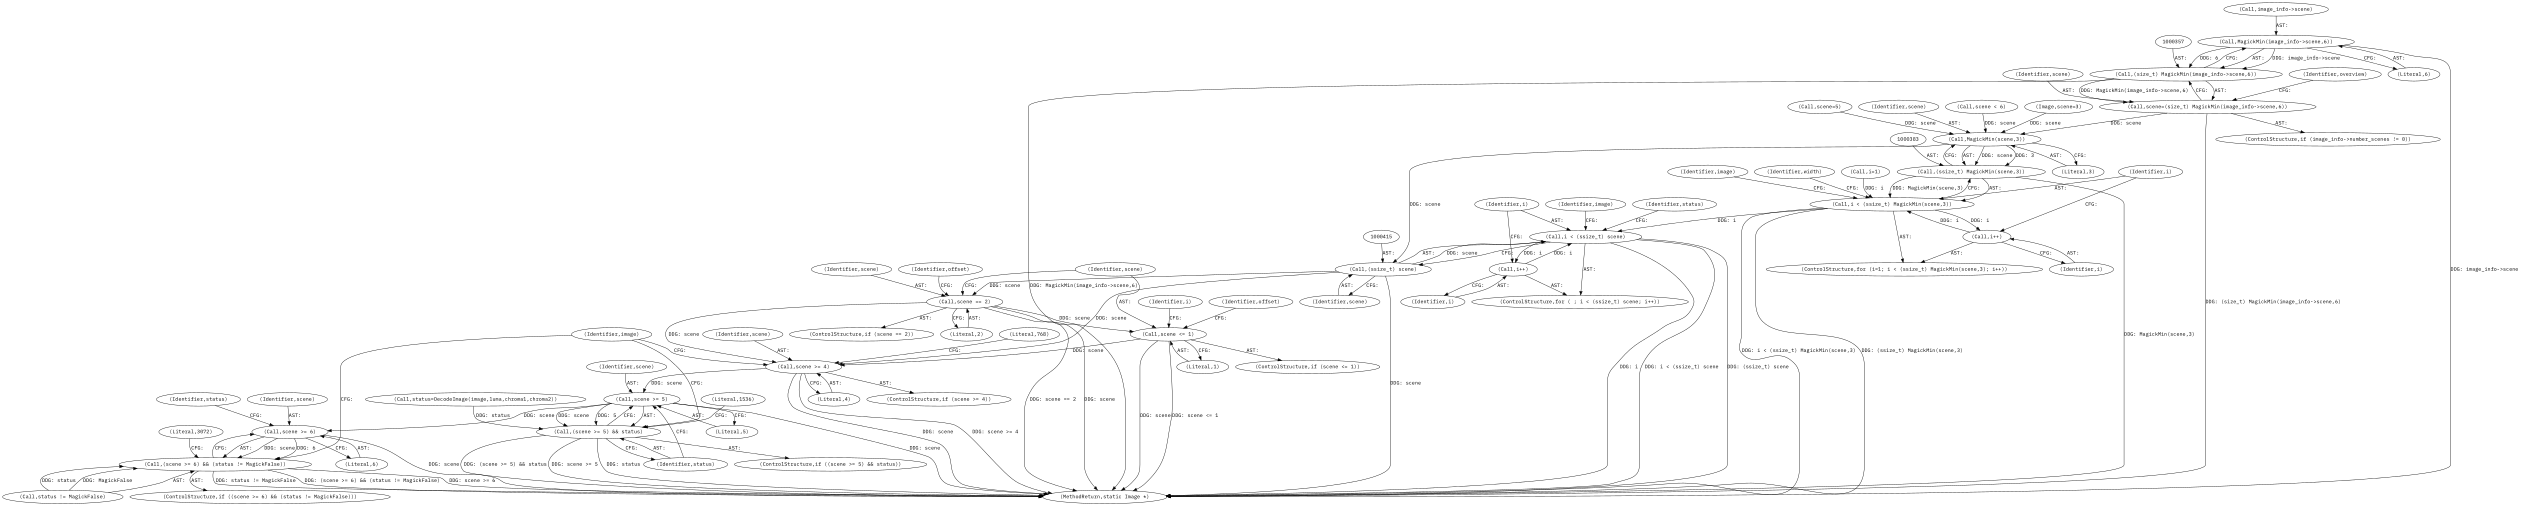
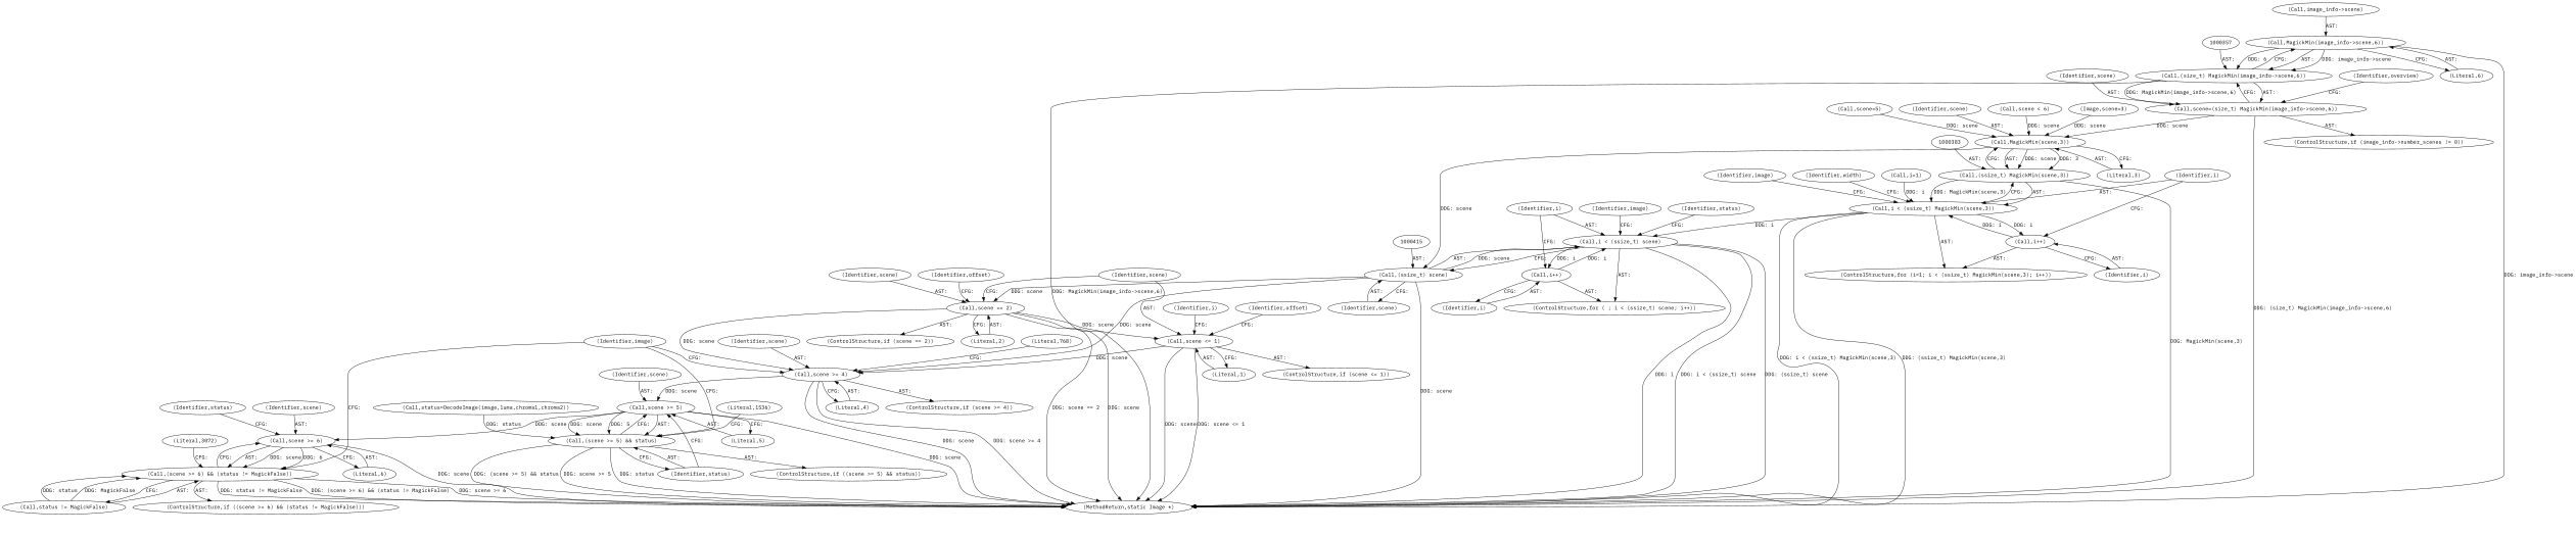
  digraph {
    fontname="IBM Plex Mono"
    node [fontname="IBM Plex Mono"]
    edge [fontname="IBM Plex Mono"]
    n1 [label="(Call,MagickMin(image_info->scene,6))"]
    n2 [label="(Call,(size_t) MagickMin(image_info->scene,6))"]
    n3 [label="(Literal,6)"]
    n4 [label="(MethodReturn,static Image *)"]
    n5 [label="(Call,scene=(size_t) MagickMin(image_info->scene,6))"]
    n6 [label="(Call,MagickMin(scene,3))"]
    n7 [label="(ControlStructure,if (image_info->number_scenes != 0))"]
    n8 [label="(Call,(ssize_t) MagickMin(scene,3))"]
    n9 [label="(Call,(ssize_t) scene)"]
    n10 [label="(Literal,3)"]
    n11 [label="(Call,i < (ssize_t) MagickMin(scene,3))"]
    n12 [label="(Call,i < (ssize_t) scene)"]
    n13 [label="(Call,scene == 2)"]
    n14 [label="(Call,scene >= 4)"]
    n15 [label="(Identifier,scene)"]
    n16 [label="(Call,i++)"]
    n17 [label="(ControlStructure,for (i=1; i < (ssize_t) MagickMin(scene,3); i++))"]
    n18 [label="(Identifier,i)"]
    n19 [label="(Call,i++)"]
    n20 [label="(ControlStructure,for ( ; i < (ssize_t) scene; i++))"]
    n21 [label="(Identifier,i)"]
    n22 [label="(Call,scene <= 1)"]
    n23 [label="(Literal,2)"]
    n24 [label="(ControlStructure,if (scene == 2))"]
    n25 [label="(Call,scene >= 5)"]
    n26 [label="(Literal,4)"]
    n27 [label="(ControlStructure,if (scene >= 4))"]
    n28 [label="(Literal,1)"]
    n29 [label="(ControlStructure,if (scene <= 1))"]
    n30 [label="(Call,(scene >= 5) && status)"]
    n31 [label="(Call,scene >= 6)"]
    n32 [label="(Literal,5)"]
    n33 [label="(Identifier,status)"]
    n34 [label="(ControlStructure,if ((scene >= 5) && status))"]
    n35 [label="(Call,(scene >= 6) && (status != MagickFalse))"]
    n36 [label="(Literal,6)"]
    n37 [label="(ControlStructure,if ((scene >= 6) && (status != MagickFalse)))"]
    n38 [label="(Call,status != MagickFalse)"]
    n39 [label="(Call,scene=5)"]
    n40 [label="(Identifier,scene)"]
    n41 [label="(Call,image_info->scene)"]
    n42 [label="(Identifier,offset)"]
    n43 [label="(Identifier,scene)"]
    n44 [label="(Identifier,status)"]
    n45 [label="(Call,scene < 6)"]
    n46 [label="(Identifier,scene)"]
    n47 [label="(Identifier,i)"]
    n48 [label="(Identifier,image)"]
    n49 [label="(Literal,768)"]
    n50 [label="(Literal,3072)"]
    n51 [label="(Identifier,image)"]
    n52 [label="(Identifier,image)"]
    n53 [label="(Identifier,status)"]
    n54 [label="(Identifier,i)"]
    n55 [label="(Literal,1536)"]
    n56 [label="(Identifier,i)"]
    n57 [label="(Image,scene=3)"]
    n58 [label="(Identifier,scene)"]
    n59 [label="(Identifier,offset)"]
    n60 [label="(Identifier,width)"]
    n61 [label="(Identifier,scene)"]
    n62 [label="(Call,status=DecodeImage(image,luma,chroma1,chroma2))"]
    n63 [label="(Identifier,overview)"]
    n64 [label="(Call,i=1)"]
    n65 [label="(Identifier,scene)"]
    n66 [label="(Identifier,scene)"]
    1000357
    1000383
    1000415
    n1 -> n2 [label="AST: "]
    n1 -> n2 [label="DDG: image_info->scene"]
    n1 -> n2 [label="DDG: 6"]
    n1 -> n3 [label="CFG: "]
    n1 -> n4 [label="DDG: image_info->scene"]
    n2 -> n1 [label="CFG: "]
    n2 -> n4 [label="DDG: MagickMin(image_info->scene,6)"]
    n2 -> n5 [label="AST: "]
    n2 -> n5 [label="DDG: MagickMin(image_info->scene,6)"]
    n3 -> n1 [label="AST: "]
    n5 -> n2 [label="CFG: "]
    n5 -> n4 [label="DDG: (size_t) MagickMin(image_info->scene,6)"]
    n5 -> n6 [label="DDG: scene"]
    n5 -> n7 [label="AST: "]
    n6 -> n8 [label="AST: "]
    n6 -> n8 [label="DDG: scene"]
    n6 -> n8 [label="DDG: 3"]
    n6 -> n9 [label="DDG: scene"]
    n6 -> n10 [label="CFG: "]
    n8 -> n4 [label="DDG: MagickMin(scene,3)"]
    n8 -> n6 [label="CFG: "]
    n8 -> n11 [label="AST: "]
    n8 -> n11 [label="DDG: MagickMin(scene,3)"]
    n9 -> n4 [label="DDG: scene"]
    n9 -> n12 [label="AST: "]
    n9 -> n12 [label="DDG: scene"]
    n9 -> n13 [label="DDG: scene"]
    n9 -> n14 [label="DDG: scene"]
    n9 -> n15 [label="CFG: "]
    n10 -> n6 [label="AST: "]
    n11 -> n4 [label="DDG: i < (ssize_t) MagickMin(scene,3)"]
    n11 -> n4 [label="DDG: (ssize_t) MagickMin(scene,3)"]
    n11 -> n8 [label="CFG: "]
    n11 -> n12 [label="DDG: i"]
    n11 -> n16 [label="DDG: i"]
    n11 -> n17 [label="AST: "]
    n12 -> n4 [label="DDG: i < (ssize_t) scene"]
    n12 -> n4 [label="DDG: (ssize_t) scene"]
    n12 -> n4 [label="DDG: i"]
    n12 -> n9 [label="CFG: "]
    n12 -> n19 [label="DDG: i"]
    n12 -> n20 [label="AST: "]
    n13 -> n4 [label="DDG: scene == 2"]
    n13 -> n4 [label="DDG: scene"]
    n13 -> n14 [label="DDG: scene"]
    n13 -> n22 [label="DDG: scene"]
    n13 -> n23 [label="CFG: "]
    n13 -> n24 [label="AST: "]
    n14 -> n4 [label="DDG: scene"]
    n14 -> n4 [label="DDG: scene >= 4"]
    n14 -> n25 [label="DDG: scene"]
    n14 -> n26 [label="CFG: "]
    n14 -> n27 [label="AST: "]
    n15 -> n9 [label="AST: "]
    n16 -> n11 [label="DDG: i"]
    n16 -> n17 [label="AST: "]
    n16 -> n18 [label="CFG: "]
    n18 -> n16 [label="AST: "]
    n19 -> n12 [label="DDG: i"]
    n19 -> n20 [label="AST: "]
    n19 -> n21 [label="CFG: "]
    n21 -> n19 [label="AST: "]
    n22 -> n4 [label="DDG: scene <= 1"]
    n22 -> n4 [label="DDG: scene"]
    n22 -> n14 [label="DDG: scene"]
    n22 -> n28 [label="CFG: "]
    n22 -> n29 [label="AST: "]
    n23 -> n13 [label="AST: "]
    n25 -> n4 [label="DDG: scene"]
    n25 -> n30 [label="AST: "]
    n25 -> n30 [label="DDG: scene"]
    n25 -> n30 [label="DDG: 5"]
    n25 -> n31 [label="DDG: scene"]
    n25 -> n32 [label="CFG: "]
    n26 -> n14 [label="AST: "]
    n28 -> n22 [label="AST: "]
    n30 -> n4 [label="DDG: status"]
    n30 -> n4 [label="DDG: scene >= 5"]
    n30 -> n4 [label="DDG: (scene >= 5) && status"]
    n30 -> n25 [label="CFG: "]
    n30 -> n33 [label="CFG: "]
    n30 -> n34 [label="AST: "]
    n31 -> n4 [label="DDG: scene"]
    n31 -> n35 [label="AST: "]
    n31 -> n35 [label="DDG: scene"]
    n31 -> n35 [label="DDG: 6"]
    n31 -> n36 [label="CFG: "]
    n32 -> n25 [label="AST: "]
    n33 -> n25 [label="CFG: "]
    n33 -> n30 [label="AST: "]
    n35 -> n4 [label="DDG: status != MagickFalse"]
    n35 -> n4 [label="DDG: (scene >= 6) && (status != MagickFalse)"]
    n35 -> n4 [label="DDG: scene >= 6"]
    n35 -> n31 [label="CFG: "]
    n35 -> n37 [label="AST: "]
+   n35 -> n38 [label="CFG: "]
    n36 -> n31 [label="AST: "]
    n38 -> n35 [label="AST: "]
    n38 -> n35 [label="DDG: status"]
    n38 -> n35 [label="DDG: MagickFalse"]
    n39 -> n6 [label="DDG: scene"]
    n40 -> n6 [label="AST: "]
    n41 -> n1 [label="AST: "]
    n42 -> n13 [label="CFG: "]
    n43 -> n13 [label="CFG: "]
    n43 -> n22 [label="AST: "]
    n44 -> n31 [label="CFG: "]
    n45 -> n6 [label="DDG: scene"]
    n46 -> n13 [label="AST: "]
    n47 -> n11 [label="AST: "]
    n47 -> n16 [label="CFG: "]
    n48 -> n14 [label="CFG: "]
    n48 -> n30 [label="CFG: "]
    n48 -> n35 [label="CFG: "]
    n49 -> n14 [label="CFG: "]
    n50 -> n35 [label="CFG: "]
    n51 -> n12 [label="CFG: "]
    n52 -> n11 [label="CFG: "]
    n53 -> n12 [label="CFG: "]
    n54 -> n12 [label="AST: "]
    n54 -> n19 [label="CFG: "]
    n55 -> n30 [label="CFG: "]
    n56 -> n22 [label="CFG: "]
    n57 -> n6 [label="DDG: scene"]
    n58 -> n5 [label="AST: "]
    n59 -> n22 [label="CFG: "]
    n60 -> n11 [label="CFG: "]
    n61 -> n25 [label="AST: "]
    n62 -> n30 [label="DDG: status"]
    n63 -> n5 [label="CFG: "]
    n64 -> n11 [label="DDG: i"]
    n65 -> n14 [label="AST: "]
    n66 -> n31 [label="AST: "]
    1000357 -> n2 [label="AST: "]
    1000383 -> n8 [label="AST: "]
    1000415 -> n9 [label="AST: "]
  }
